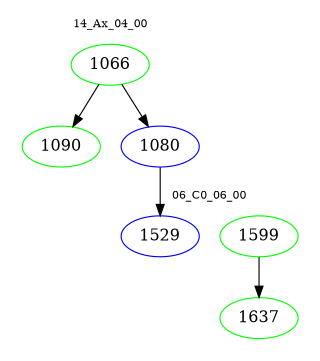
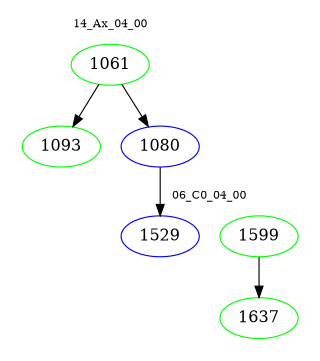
  digraph {
    node [color=green]
    edge [color=black]
-   n1 [label=1066]
-   n2 [label=1090]
+   n1 [label=1061]
+   n2 [label=1093]
    n3 [color=blue label=1080]
    n4 [label=1599]
    n5 [color=blue label=1529]
    n6 [label=1637]
    subgraph cluster_1 {
      color=white
      fontsize=10
      label="14_Ax_04_00"
      n1
      n2
      n3
    }
    subgraph cluster_2 {
      color=white
      fontsize=10
-     label="06_C0_06_00"
+     label="06_C0_04_00"
      n4
      n5
      n6
    }
    n1 -> n2
    n1 -> n3
    n3 -> n5
    n4 -> n6
  }
